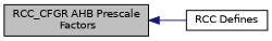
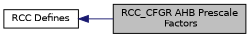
  digraph {
    rankdir=LR
    node [color=black fontname=Helvetica fontsize=10 shape=record style=filled]
    n1 [fillcolor=grey75 fontcolor=black height=0.2 label="RCC_CFGR AHB Prescale\l Factors" width=0.4]
    n2 [fillcolor=white height=0.2 label="RCC Defines" width=0.4]
-   n1 -> n2 [color=midnightblue dir=back fontname=Helvetica fontsize=10 labelfontname=Helvetica labelfontsize=10 shape=plaintext style=solid]
+   n2 -> n1 [color=midnightblue dir=back fontname=Helvetica fontsize=10 labelfontname=Helvetica labelfontsize=10 shape=plaintext style=solid]
  }
